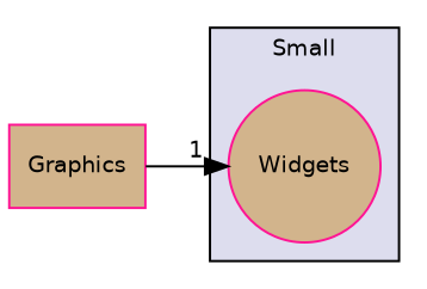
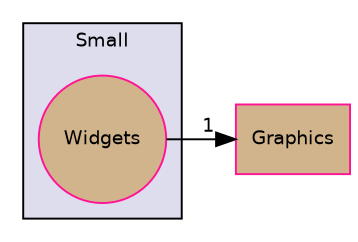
  digraph {
    compound=true
    rankdir=LR
    node [fillcolor=tan fontname=Helvetica fontsize=10 style=filled color=deeppink]
    n1 [label=Widgets pencolor=black shape=circle]
    n2 [label=Graphics shape=box]
    subgraph cluster_1 {
      bgcolor="#ddddee"
      fontname=Helvetica
      fontsize=10
      label=Small
      pencolor=black
      n1
    }
-   n2 -> n1 [headlabel=1 labeldistance=1.5 labelfontname=Helvetica labelfontsize=10]
+   n1 -> n2 [headlabel=1 labeldistance=1.5 labelfontname=Helvetica labelfontsize=10]
  }
